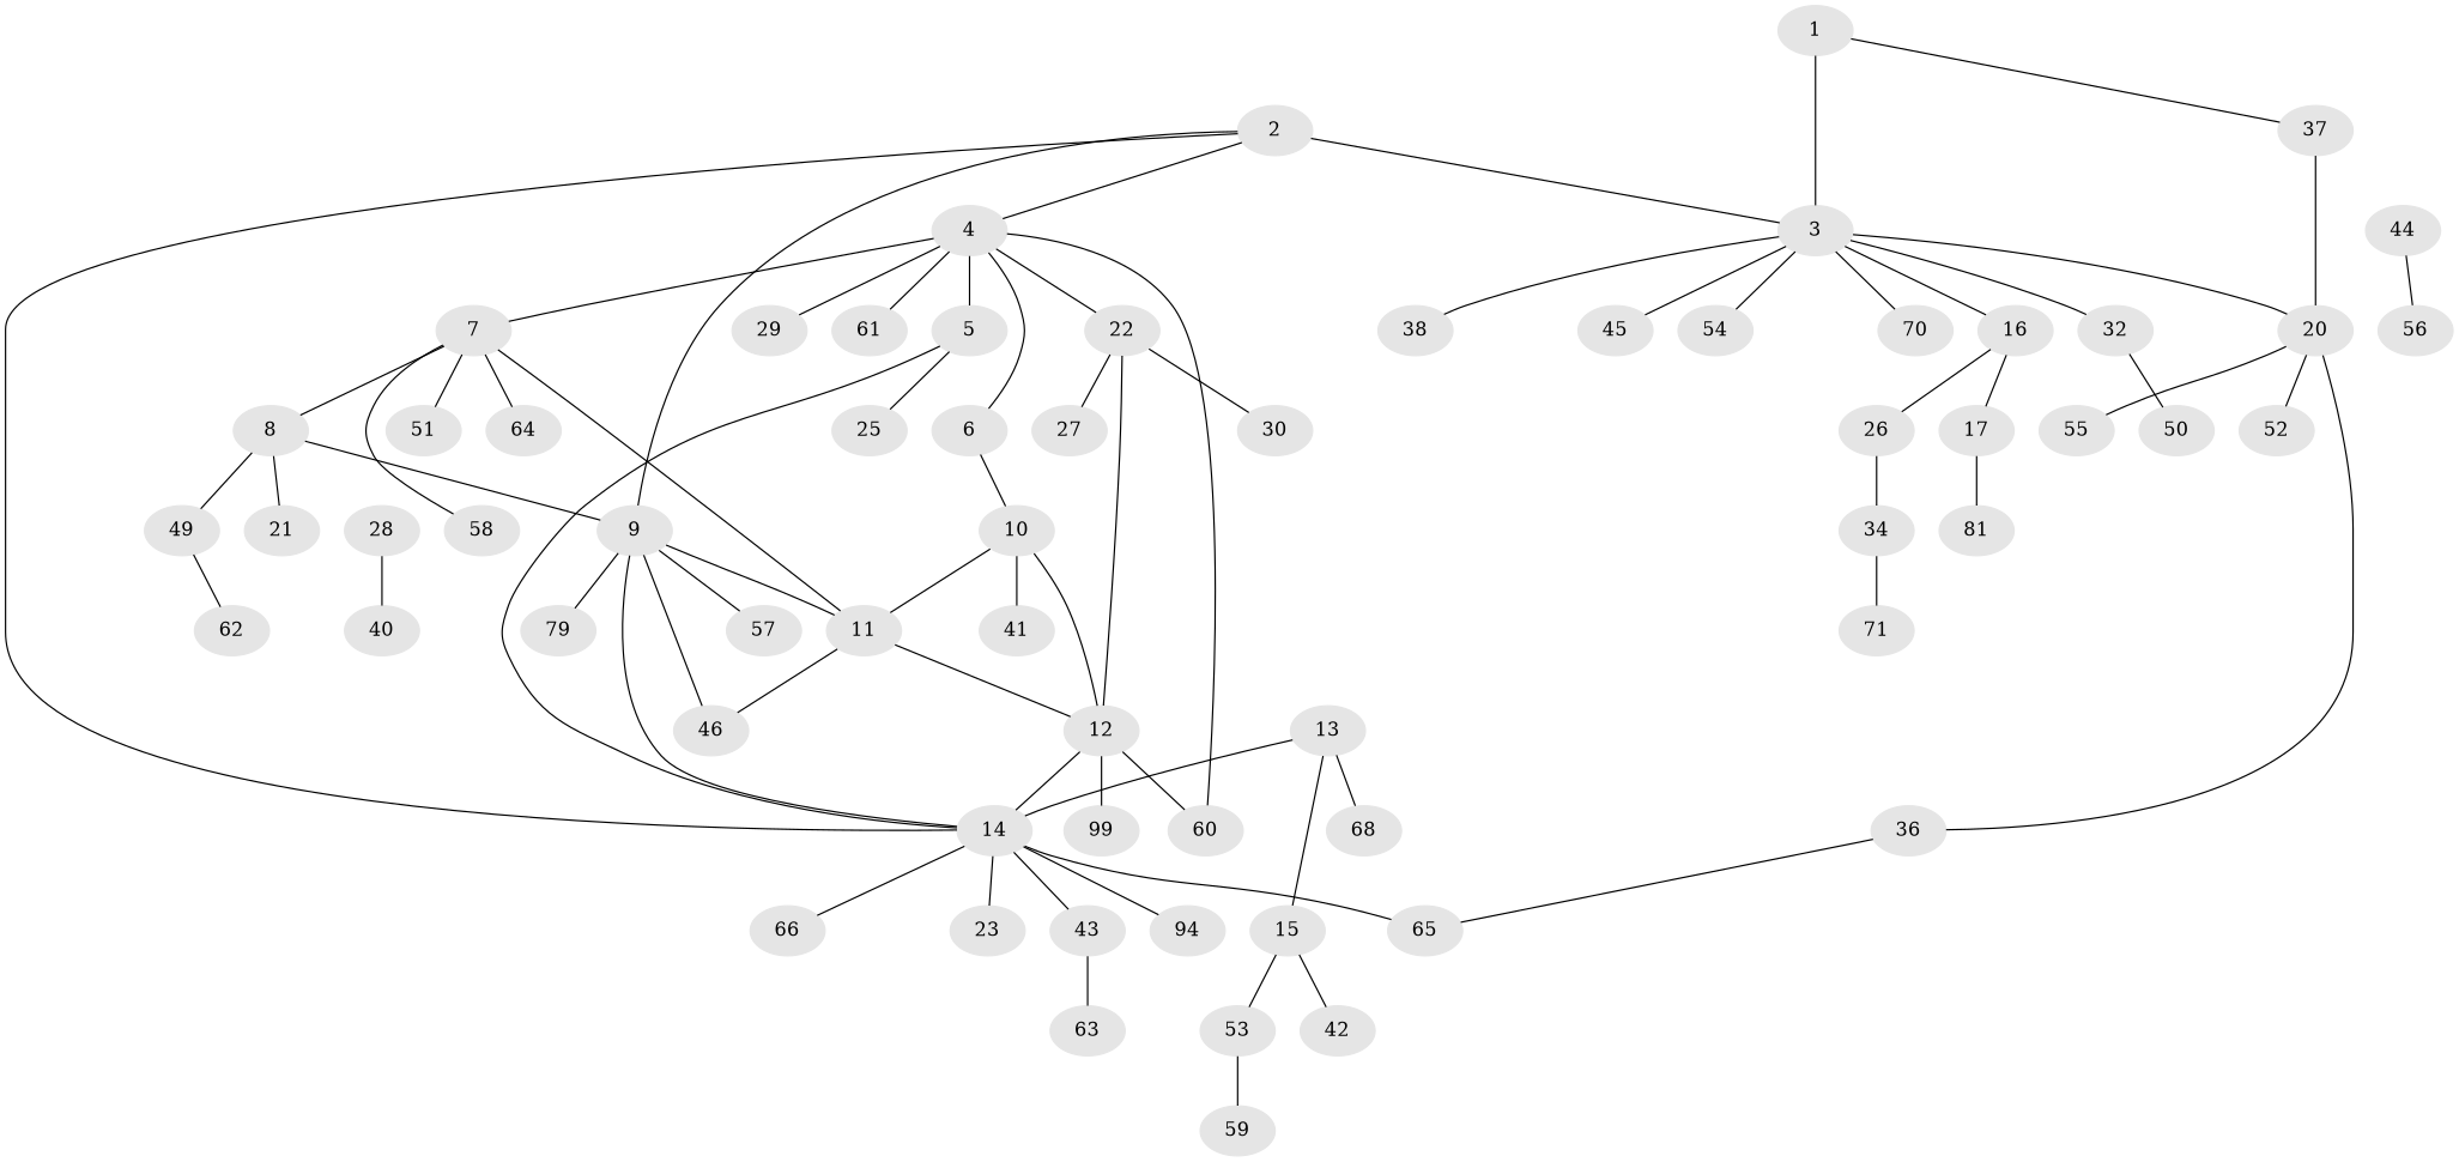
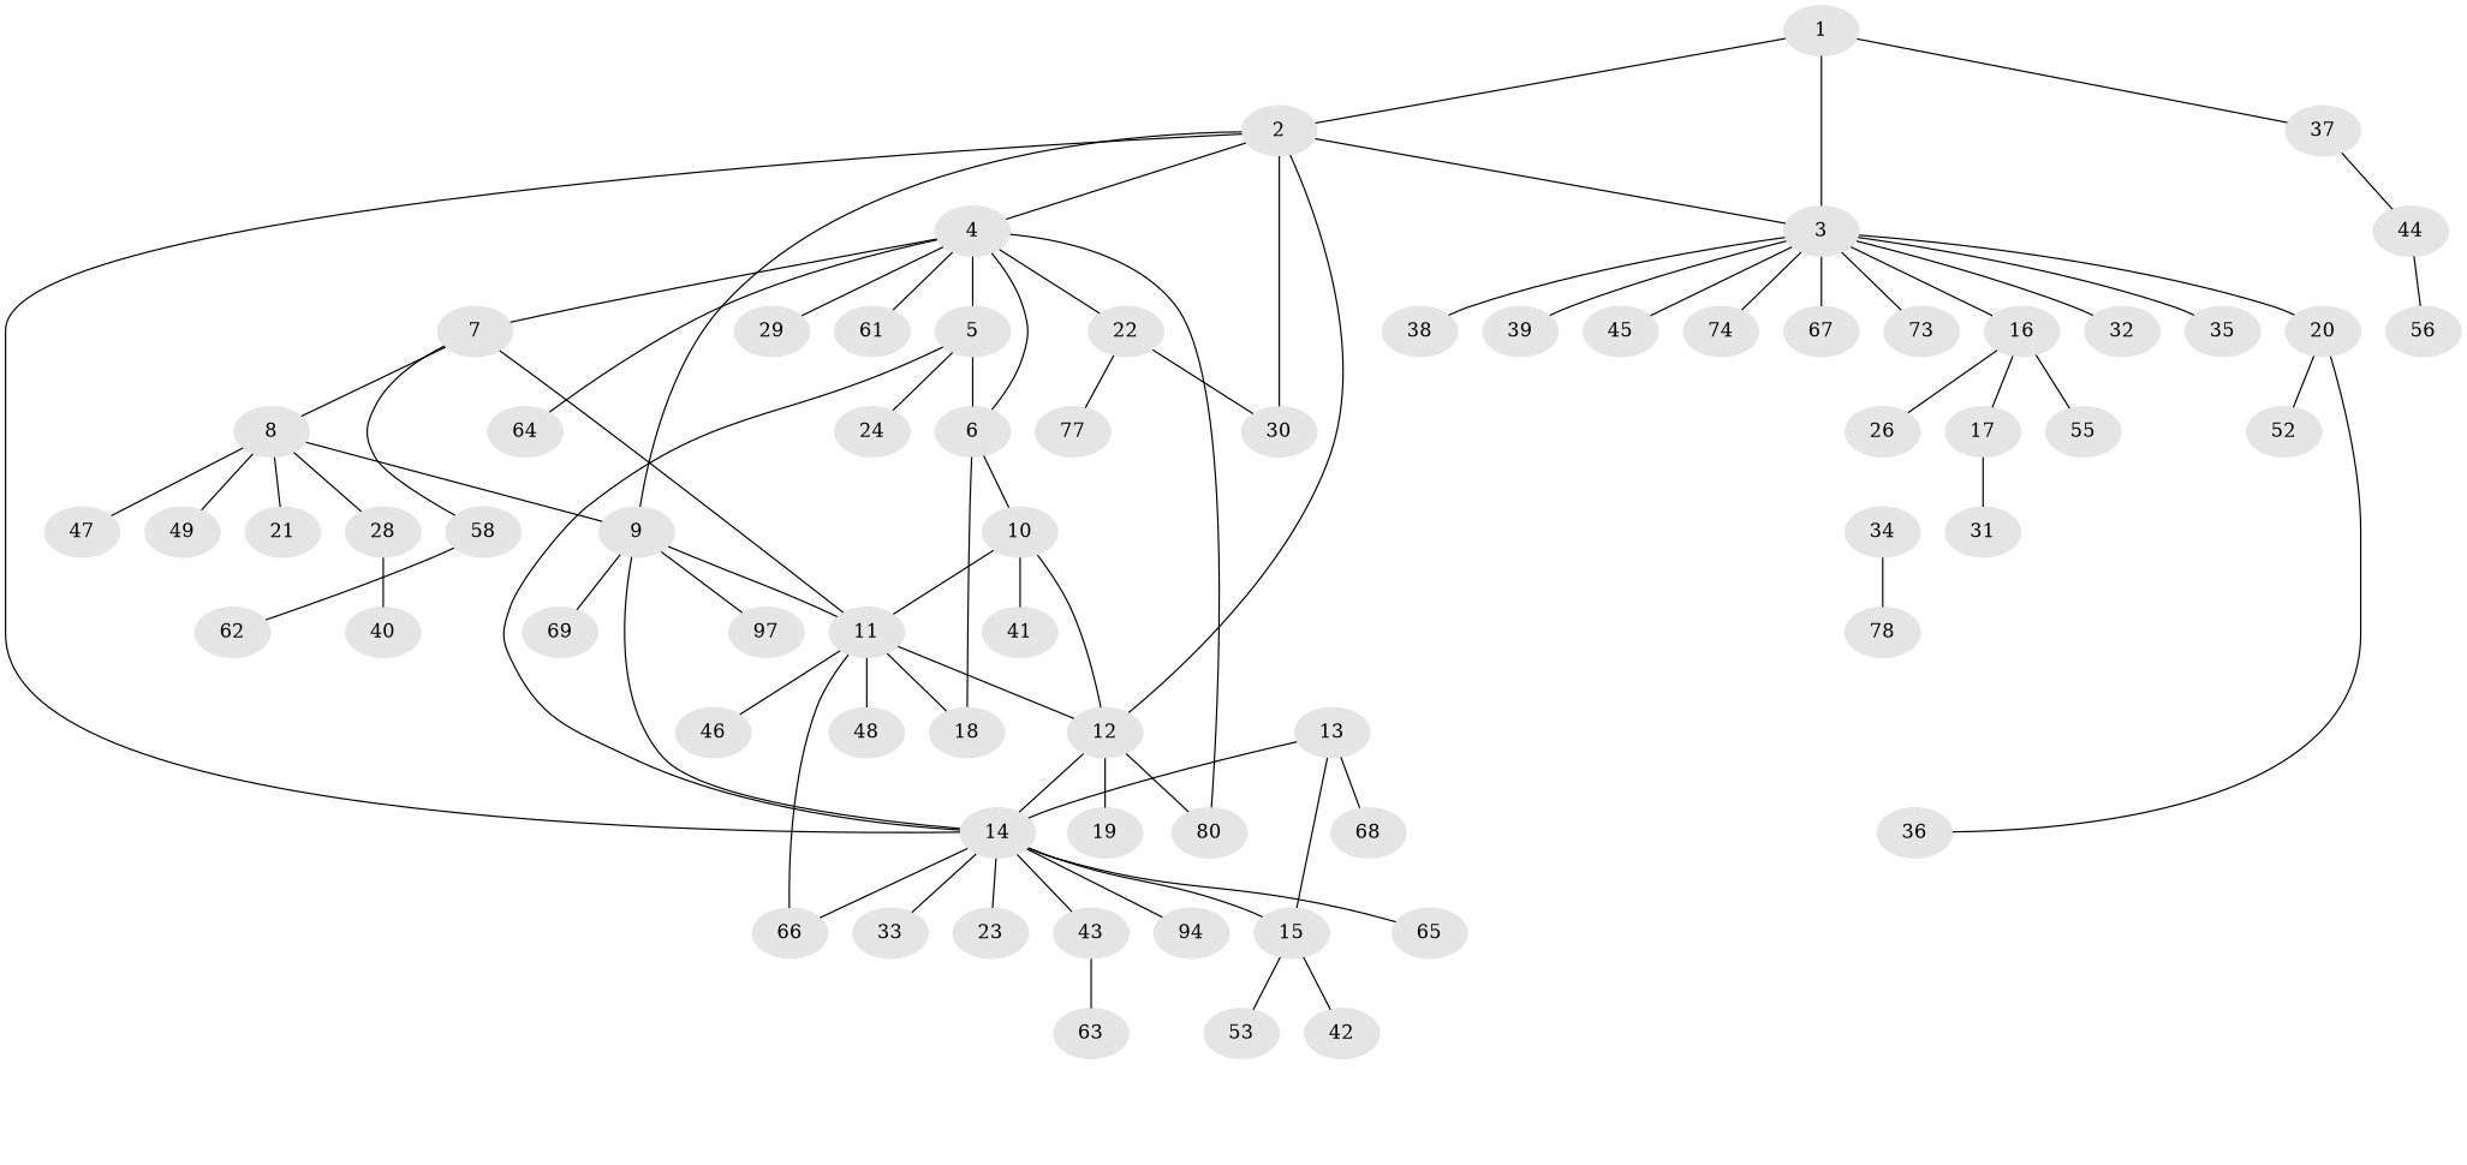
  graph {
    node [color=gray90 style=filled]
    1
    2
    3
    37
    4
    9
    12
    14
    30
    16
    20
    32
+   35
    38
+   39
    45
-   54
-   70
+   54 [label=74]
+   67
+   70 [label=73]
    44
    5
    6
    7
    22
    29
-   60
+   60 [label=80]
    61
    64
    11
    46
-   57
-   69 [label=79]
-   19 [label=99]
+   57 [label=97]
+   69
+   19
    66
    15
    23
    n37 [label=94]
+   33
    43
    65
    17
    26
    55
    36
    52
-   50
-   25
+   25 [label=24]
    10
+   18
    8
-   51
    58
-   27
+   27 [label=77]
    41
    21
    28
+   47
    49
    62
    40
+   48
    13
    68
    42
    53
    63
-   59
-   31 [label=81]
+   31
    34
-   71
+   71 [label=78]
    56
+   1 -- 2
    1 -- 3
    1 -- 37
    2 -- 3
    2 -- 4
    2 -- 9
-   22 -- 12
+   2 -- 12
    2 -- 14
+   2 -- 30
    3 -- 16
    3 -- 20
    3 -- 32
+   3 -- 35
    3 -- 38
+   3 -- 39
    3 -- 45
    3 -- 54
+   3 -- 67
    3 -- 70
-   37 -- 20
+   37 -- 44
    4 -- 5
    4 -- 6
    4 -- 7
    4 -- 22
    4 -- 29
    4 -- 60
    4 -- 61
-   7 -- 64
+   4 -- 64
    9 -- 14
    9 -- 11
-   9 -- 46
    9 -- 57
    9 -- 69
    12 -- 14
    12 -- 60
    12 -- 19
    14 -- 66
+   14 -- 15
    14 -- 23
    14 -- n37
+   14 -- 33
    14 -- 43
    14 -- 65
    16 -- 17
    16 -- 26
-   20 -- 55
+   16 -- 55
    20 -- 36
    20 -- 52
-   32 -- 50
    44 -- 56
    5 -- 14
+   5 -- 6
    5 -- 25
    6 -- 10
+   6 -- 18
    7 -- 11
    7 -- 8
-   7 -- 51
    7 -- 58
    22 -- 30
    22 -- 27
    11 -- 12
    11 -- 46
+   11 -- 66
+   11 -- 18
+   11 -- 48
    15 -- 42
    15 -- 53
    43 -- 63
    17 -- 31
-   26 -- 34
-   36 -- 65
    10 -- 12
    10 -- 11
    10 -- 41
    8 -- 9
    8 -- 21
+   8 -- 28
+   8 -- 47
    8 -- 49
-   49 -- 62
+   58 -- 62
    28 -- 40
    13 -- 14
    13 -- 15
    13 -- 68
-   53 -- 59
    34 -- 71
  }
